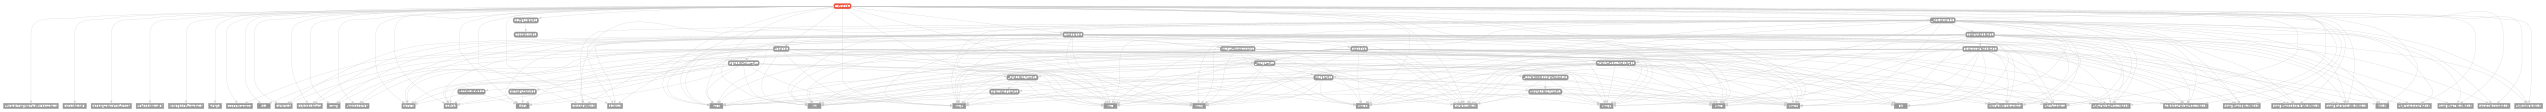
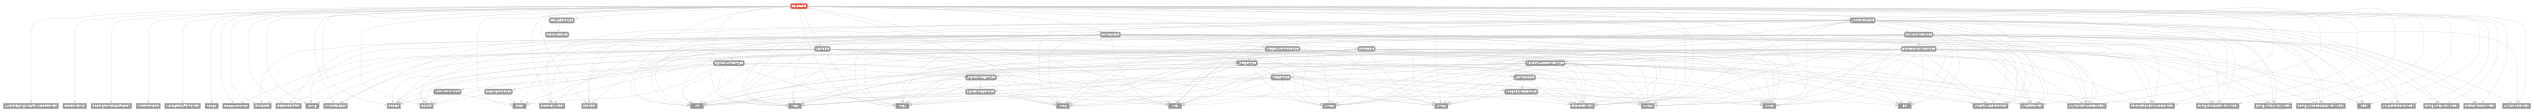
  strict digraph {
    node [color="#999999" fillcolor="#999999" fontcolor=white fontname=Helvetica fontsize=12 margin="0.07,0.05" shape=box style=filled]
    edge [color="#cccccc"]
    AnyBidirectionalIndex [height=0.3]
    AnyForwardIndex [height=0.3]
    AnyRandomAccessIndex [height=0.3]
    AutoreleasingUnsafeMutablePointer [height=0.3]
    Bit [height=0.3]
    COpaquePointer [height=0.3]
    Character [height=0.3]
    ClosedInterval [height=0.3]
    DictionaryIndex [height=0.3]
    Double [height=0.3]
    FilterCollectionIndex [height=0.3]
    Float [height=0.3]
    Float80 [height=0.3]
    FloatingPointClassification [height=0.3]
-   HalfOpenInterval [height=0.3]
+   HalfOpenInterval [height=0.3 label=Incrementable]
    Int [height=0.3]
    Int16 [height=0.3]
    Int32 [height=0.3]
    Int64 [height=0.3]
    Int8 [height=0.3]
    ManagedBufferPointer [height=0.3]
    ObjectIdentifier [height=0.3]
    Range [height=0.3]
    n24 [height=0.3 label=Index]
    ReverseRandomAccessIndex [height=0.3]
-   Set [height=0.3]
    SetIndex [height=0.3]
    String [height=0.3]
    "String.CharacterView.Index" [height=0.3]
    "String.UTF16View.Index" [height=0.3]
    "String.UTF8View.Index" [height=0.3]
    "String.UnicodeScalarView.Index" [height=0.3]
    n33 [height=0.3 label=CharacterView]
    n34 [height=0.3 label=UInt12]
    UInt32 [height=0.3]
    UInt64 [height=0.3]
    UInt8 [height=0.3]
    UnicodeScalar [height=0.3]
    UnsafeMutablePointer [height=0.3]
    UnsafePointer [height=0.3]
    AbsoluteValuable [height=0.3 style="filled,rounded"]
    BidirectionalIndexType [height=0.3 style="filled,rounded"]
    RandomAccessIndexType [height=0.3 style="filled,rounded"]
    IntegerType [height=0.3 style="filled,rounded"]
    Comparable [height=0.3 style="filled,rounded"]
    IntegerArithmeticType [height=0.3 style="filled,rounded"]
    SignedNumberType [height=0.3 style="filled,rounded"]
    Strideable [height=0.3 style="filled,rounded"]
    _IntegerType [height=0.3 style="filled,rounded"]
    _SignedIntegerType [height=0.3 style="filled,rounded"]
    FloatingPointType [height=0.3 style="filled,rounded"]
    Equatable [color="#ee543d" fillcolor="#ee543d" height=0.3 style="filled,rounded"]
    Hashable [height=0.3 style="filled,rounded"]
    SetAlgebraType [height=0.3 style="filled,rounded"]
    _Incrementable [height=0.3 style="filled,rounded"]
    OptionSetType [height=0.3 style="filled,rounded"]
    ForwardIndexType [height=0.3 style="filled,rounded"]
-   _DisallowMixedSignArithmetic [height=0.3 style="filled,rounded"]
+   _DisallowMixedSignArithmetic [height=0.3 style="filled,rounded" label=_Comparable]
    SignedIntegerType [height=0.3 style="filled,rounded"]
    UnsignedIntegerType [height=0.3 style="filled,rounded"]
    subgraph sub_1 {
      rank=max
      AnyBidirectionalIndex
      AnyForwardIndex
      AnyRandomAccessIndex
      AutoreleasingUnsafeMutablePointer
      Bit
      COpaquePointer
      Character
      ClosedInterval
      DictionaryIndex
      Double
      FilterCollectionIndex
      Float
      Float80
      FloatingPointClassification
      HalfOpenInterval
      Int
      Int16
      Int32
      Int64
      Int8
      ManagedBufferPointer
      ObjectIdentifier
      Range
      n24
      ReverseRandomAccessIndex
-     Set
      SetIndex
      String
      "String.CharacterView.Index"
      "String.UTF16View.Index"
      "String.UTF8View.Index"
      "String.UnicodeScalarView.Index"
      n33
      n34
      UInt32
      UInt64
      UInt8
      UnicodeScalar
      UnsafeMutablePointer
      UnsafePointer
    }
    Int -> Bit
    AbsoluteValuable -> Double
    AbsoluteValuable -> Float
    AbsoluteValuable -> Float80
    BidirectionalIndexType -> AnyBidirectionalIndex
    BidirectionalIndexType -> AnyRandomAccessIndex
    BidirectionalIndexType -> Bit
    BidirectionalIndexType -> Int
    BidirectionalIndexType -> Int16
    BidirectionalIndexType -> Int32
    BidirectionalIndexType -> Int64
    BidirectionalIndexType -> Int8
    BidirectionalIndexType -> n24
    BidirectionalIndexType -> ReverseRandomAccessIndex
    BidirectionalIndexType -> "String.CharacterView.Index"
    BidirectionalIndexType -> "String.UTF16View.Index"
    BidirectionalIndexType -> "String.UnicodeScalarView.Index"
    BidirectionalIndexType -> n33
    BidirectionalIndexType -> n34
    BidirectionalIndexType -> UInt32
    BidirectionalIndexType -> UInt64
    BidirectionalIndexType -> UInt8
    BidirectionalIndexType -> UnsafeMutablePointer
    BidirectionalIndexType -> UnsafePointer
    BidirectionalIndexType -> RandomAccessIndexType
    RandomAccessIndexType -> AnyRandomAccessIndex
    RandomAccessIndexType -> Bit
    RandomAccessIndexType -> Int
    RandomAccessIndexType -> Int16
    RandomAccessIndexType -> Int32
    RandomAccessIndexType -> Int64
    RandomAccessIndexType -> Int8
    RandomAccessIndexType -> ReverseRandomAccessIndex
    RandomAccessIndexType -> n33
    RandomAccessIndexType -> n34
    RandomAccessIndexType -> UInt32
    RandomAccessIndexType -> UInt64
    RandomAccessIndexType -> UInt8
    RandomAccessIndexType -> UnsafeMutablePointer
    RandomAccessIndexType -> UnsafePointer
    RandomAccessIndexType -> IntegerType
    IntegerType -> Int
    IntegerType -> Int16
    IntegerType -> Int32
    IntegerType -> Int64
    IntegerType -> Int8
    IntegerType -> n33
    IntegerType -> n34
    IntegerType -> UInt32
    IntegerType -> UInt64
    IntegerType -> UInt8
    IntegerType -> SignedIntegerType
    IntegerType -> UnsignedIntegerType
    Comparable -> AnyRandomAccessIndex
    Comparable -> Bit
    Comparable -> Character
    Comparable -> DictionaryIndex
    Comparable -> Double
    Comparable -> Float
    Comparable -> Float80
    Comparable -> Int
    Comparable -> Int16
    Comparable -> Int32
    Comparable -> Int64
    Comparable -> Int8
    Comparable -> ObjectIdentifier
    Comparable -> ReverseRandomAccessIndex
    Comparable -> SetIndex
    Comparable -> String
    Comparable -> "String.CharacterView.Index"
    Comparable -> "String.UTF16View.Index"
    Comparable -> "String.UnicodeScalarView.Index"
    Comparable -> n33
    Comparable -> n34
    Comparable -> UInt32
    Comparable -> UInt64
    Comparable -> UInt8
    Comparable -> UnicodeScalar
    Comparable -> UnsafeMutablePointer
    Comparable -> UnsafePointer
    Comparable -> IntegerArithmeticType
    Comparable -> SignedNumberType
    Comparable -> Strideable
    IntegerArithmeticType -> Bit
    IntegerArithmeticType -> Int
    IntegerArithmeticType -> Int16
    IntegerArithmeticType -> Int32
    IntegerArithmeticType -> Int64
    IntegerArithmeticType -> Int8
    IntegerArithmeticType -> n33
    IntegerArithmeticType -> n34
    IntegerArithmeticType -> UInt32
    IntegerArithmeticType -> UInt64
    IntegerArithmeticType -> UInt8
    IntegerArithmeticType -> _IntegerType
    SignedNumberType -> Double
    SignedNumberType -> Float
    SignedNumberType -> Float80
    SignedNumberType -> Int
    SignedNumberType -> Int16
    SignedNumberType -> Int32
    SignedNumberType -> Int64
    SignedNumberType -> Int8
    SignedNumberType -> AbsoluteValuable
    SignedNumberType -> _SignedIntegerType
    Strideable -> AnyRandomAccessIndex
    Strideable -> Bit
    Strideable -> Double
    Strideable -> Float
    Strideable -> Float80
    Strideable -> Int
    Strideable -> Int16
    Strideable -> Int32
    Strideable -> Int64
    Strideable -> Int8
    Strideable -> ReverseRandomAccessIndex
    Strideable -> n33
    Strideable -> n34
    Strideable -> UInt32
    Strideable -> UInt64
    Strideable -> UInt8
    Strideable -> UnsafeMutablePointer
    Strideable -> UnsafePointer
    Strideable -> RandomAccessIndexType
    Strideable -> FloatingPointType
    _IntegerType -> Int
    _IntegerType -> Int16
    _IntegerType -> Int32
    _IntegerType -> Int64
    _IntegerType -> Int8
    _IntegerType -> n33
    _IntegerType -> n34
    _IntegerType -> UInt32
    _IntegerType -> UInt64
    _IntegerType -> UInt8
    _IntegerType -> IntegerType
    _IntegerType -> _SignedIntegerType
    _IntegerType -> _DisallowMixedSignArithmetic
    _SignedIntegerType -> Int
    _SignedIntegerType -> Int16
    _SignedIntegerType -> Int32
    _SignedIntegerType -> Int64
    _SignedIntegerType -> Int8
    _SignedIntegerType -> SignedIntegerType
    FloatingPointType -> Double
    FloatingPointType -> Float
    Equatable -> AnyBidirectionalIndex
    Equatable -> AnyForwardIndex
    Equatable -> AnyRandomAccessIndex
    Equatable -> AutoreleasingUnsafeMutablePointer
    Equatable -> COpaquePointer
    Equatable -> Character
    Equatable -> ClosedInterval
    Equatable -> DictionaryIndex
    Equatable -> Double
    Equatable -> FilterCollectionIndex
    Equatable -> Float
    Equatable -> Float80
    Equatable -> FloatingPointClassification
    Equatable -> HalfOpenInterval
    Equatable -> Int
    Equatable -> Int16
    Equatable -> Int32
    Equatable -> Int64
    Equatable -> Int8
    Equatable -> ManagedBufferPointer
    Equatable -> ObjectIdentifier
    Equatable -> Range
    Equatable -> n24
    Equatable -> ReverseRandomAccessIndex
-   Equatable -> Set
    Equatable -> SetIndex
    Equatable -> String
    Equatable -> "String.CharacterView.Index"
    Equatable -> "String.UTF16View.Index"
    Equatable -> "String.UTF8View.Index"
    Equatable -> "String.UnicodeScalarView.Index"
    Equatable -> n33
    Equatable -> n34
    Equatable -> UInt32
    Equatable -> UInt64
    Equatable -> UInt8
    Equatable -> UnicodeScalar
    Equatable -> UnsafeMutablePointer
    Equatable -> UnsafePointer
    Equatable -> Comparable
    Equatable -> Hashable
    Equatable -> SetAlgebraType
    Equatable -> _Incrementable
    Hashable -> COpaquePointer
    Hashable -> Character
    Hashable -> Double
    Hashable -> Float
    Hashable -> Float80
    Hashable -> Int
    Hashable -> Int16
    Hashable -> Int32
    Hashable -> Int64
    Hashable -> Int8
    Hashable -> ObjectIdentifier
-   Hashable -> Set
    Hashable -> String
    Hashable -> n33
    Hashable -> n34
    Hashable -> UInt32
    Hashable -> UInt64
    Hashable -> UInt8
    Hashable -> UnicodeScalar
    Hashable -> UnsafeMutablePointer
    Hashable -> UnsafePointer
    Hashable -> _IntegerType
    SetAlgebraType -> OptionSetType
    _Incrementable -> AnyBidirectionalIndex
    _Incrementable -> AnyForwardIndex
    _Incrementable -> AnyRandomAccessIndex
    _Incrementable -> Bit
    _Incrementable -> DictionaryIndex
    _Incrementable -> FilterCollectionIndex
    _Incrementable -> Int
    _Incrementable -> Int16
    _Incrementable -> Int32
    _Incrementable -> Int64
    _Incrementable -> Int8
    _Incrementable -> n24
    _Incrementable -> ReverseRandomAccessIndex
    _Incrementable -> SetIndex
    _Incrementable -> "String.CharacterView.Index"
    _Incrementable -> "String.UTF16View.Index"
    _Incrementable -> "String.UTF8View.Index"
    _Incrementable -> "String.UnicodeScalarView.Index"
    _Incrementable -> n33
    _Incrementable -> n34
    _Incrementable -> UInt32
    _Incrementable -> UInt64
    _Incrementable -> UInt8
    _Incrementable -> UnsafeMutablePointer
    _Incrementable -> UnsafePointer
    _Incrementable -> _IntegerType
    _Incrementable -> ForwardIndexType
    ForwardIndexType -> AnyBidirectionalIndex
    ForwardIndexType -> AnyForwardIndex
    ForwardIndexType -> AnyRandomAccessIndex
    ForwardIndexType -> Bit
    ForwardIndexType -> DictionaryIndex
    ForwardIndexType -> FilterCollectionIndex
    ForwardIndexType -> Int
    ForwardIndexType -> Int16
    ForwardIndexType -> Int32
    ForwardIndexType -> Int64
    ForwardIndexType -> Int8
    ForwardIndexType -> n24
    ForwardIndexType -> ReverseRandomAccessIndex
    ForwardIndexType -> SetIndex
    ForwardIndexType -> "String.CharacterView.Index"
    ForwardIndexType -> "String.UTF16View.Index"
    ForwardIndexType -> "String.UTF8View.Index"
    ForwardIndexType -> "String.UnicodeScalarView.Index"
    ForwardIndexType -> n33
    ForwardIndexType -> n34
    ForwardIndexType -> UInt32
    ForwardIndexType -> UInt64
    ForwardIndexType -> UInt8
    ForwardIndexType -> UnsafeMutablePointer
    ForwardIndexType -> UnsafePointer
    ForwardIndexType -> BidirectionalIndexType
    _DisallowMixedSignArithmetic -> n33
    _DisallowMixedSignArithmetic -> n34
    _DisallowMixedSignArithmetic -> UInt32
    _DisallowMixedSignArithmetic -> UInt64
    _DisallowMixedSignArithmetic -> UInt8
    _DisallowMixedSignArithmetic -> UnsignedIntegerType
    SignedIntegerType -> Int
    SignedIntegerType -> Int16
    SignedIntegerType -> Int32
    SignedIntegerType -> Int64
    SignedIntegerType -> Int8
    UnsignedIntegerType -> n33
    UnsignedIntegerType -> n34
    UnsignedIntegerType -> UInt32
    UnsignedIntegerType -> UInt64
    UnsignedIntegerType -> UInt8
  }
